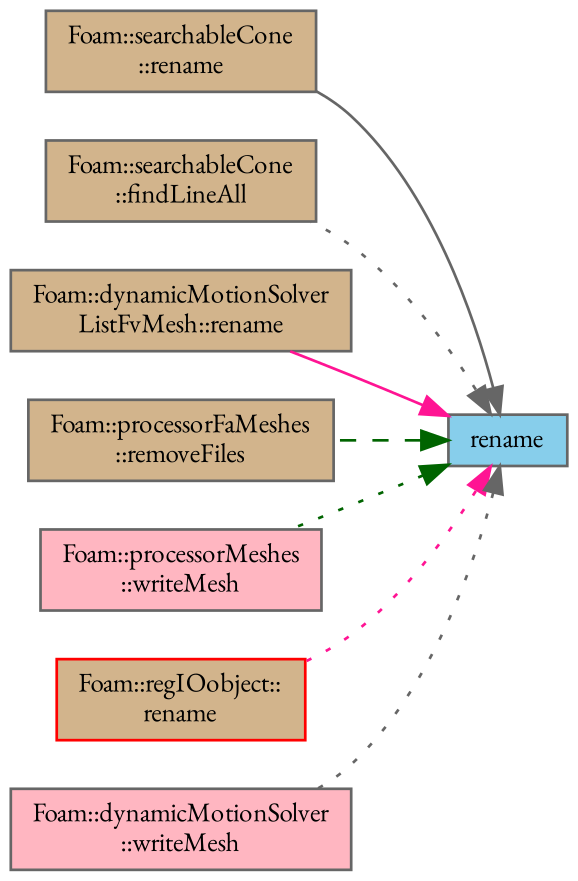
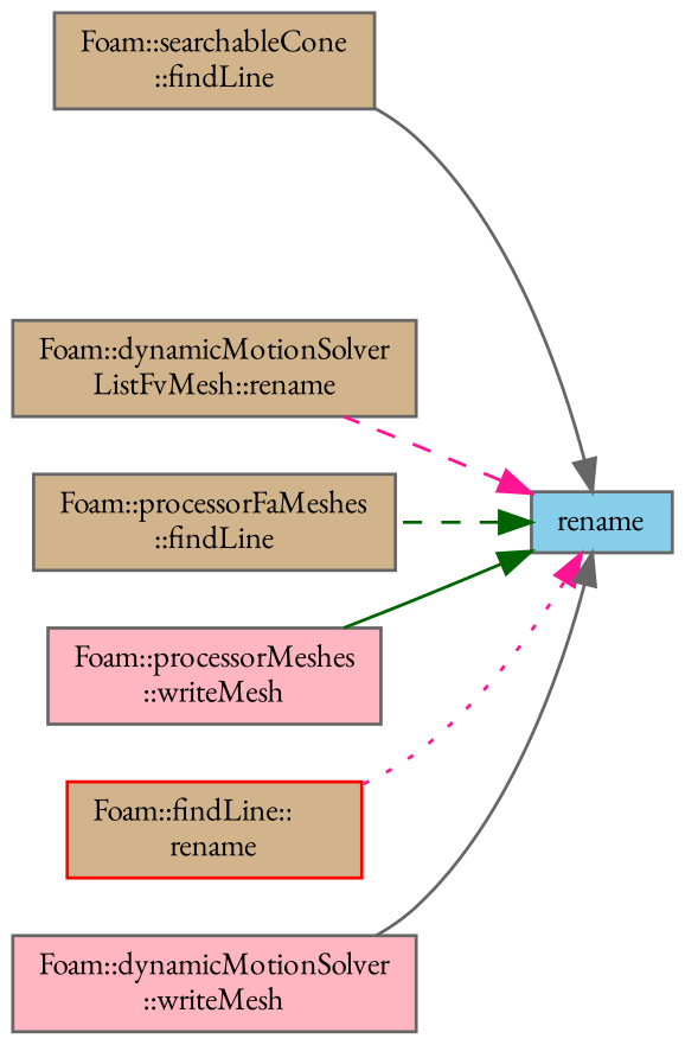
  digraph {
    fontname="EB Garamond"
    rankdir=RL
    node [color=grey40 fillcolor=tan fontname="EB Garamond" fontsize=10 shape=box style=filled]
    edge [color=gray40 dir=back fontname="EB Garamond" fontsize=10 labelfontname=Helvetica labelfontsize=10 style=dotted]
    n1 [color=gray40 fillcolor=skyblue fontcolor=black height=0.2 label=rename width=0.4]
-   n2 [height=0.2 label="Foam::searchableCone\l::rename" width=0.4]
-   n3 [height=0.2 label="Foam::searchableCone\l::findLineAll" width=0.4]
+   n2 [height=0.2 label="Foam::searchableCone\l::findLine" width=0.4]
    n4 [height=0.2 label="Foam::dynamicMotionSolver\lListFvMesh::rename" width=0.4]
-   n5 [height=0.2 label="Foam::processorFaMeshes\l::removeFiles" width=0.4]
+   n5 [height=0.2 label="Foam::processorFaMeshes\l::findLine" width=0.4]
    n6 [fillcolor=lightpink height=0.2 label="Foam::processorMeshes\l::writeMesh" width=0.4]
-   n7 [color=red height=0.2 label="Foam::regIOobject::\lrename" width=0.4]
+   n7 [color=red height=0.2 label="Foam::findLine::\lrename" width=0.4]
    n8 [fillcolor=lightpink height=0.2 label="Foam::dynamicMotionSolver\l::writeMesh" width=0.4]
    n1 -> n2 [style=solid]
-   n1 -> n3
-   n1 -> n4 [color=deeppink style=solid]
+   n1 -> n4 [color=deeppink style=dashed]
    n1 -> n5 [color=darkgreen style=dashed]
-   n1 -> n6 [color=darkgreen]
+   n1 -> n6 [color=darkgreen style=solid]
    n1 -> n7 [color=deeppink]
-   n1 -> n8
+   n1 -> n8 [style=solid]
  }
